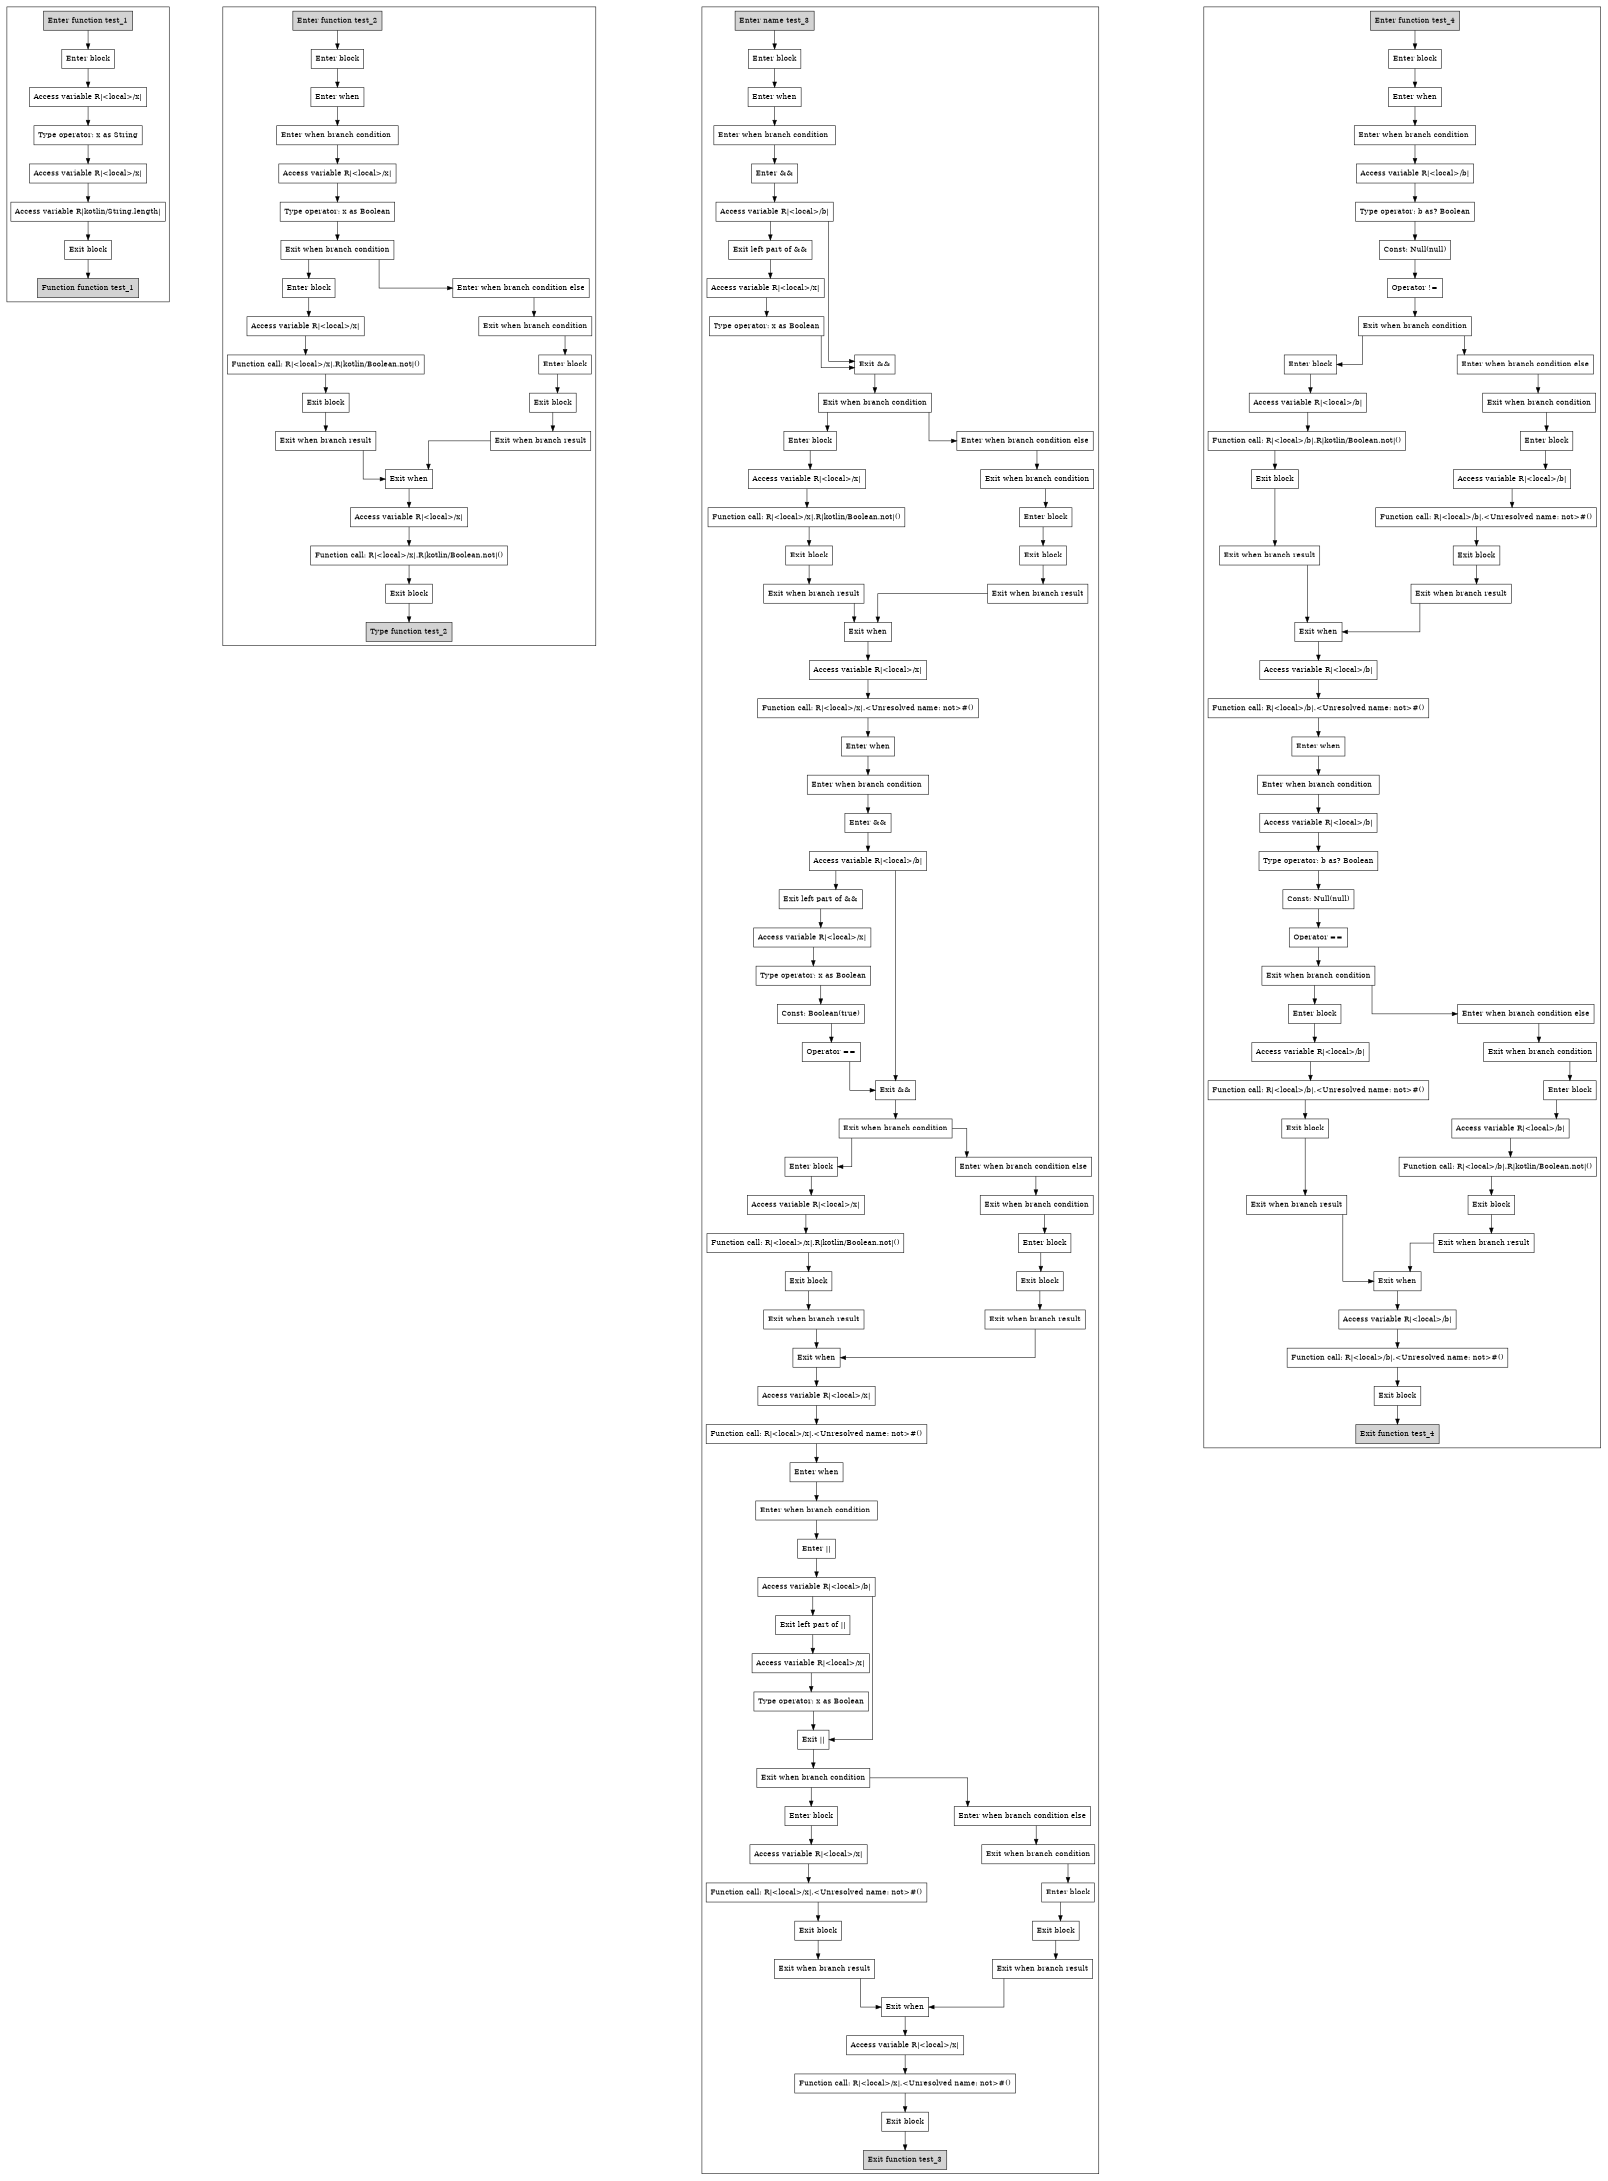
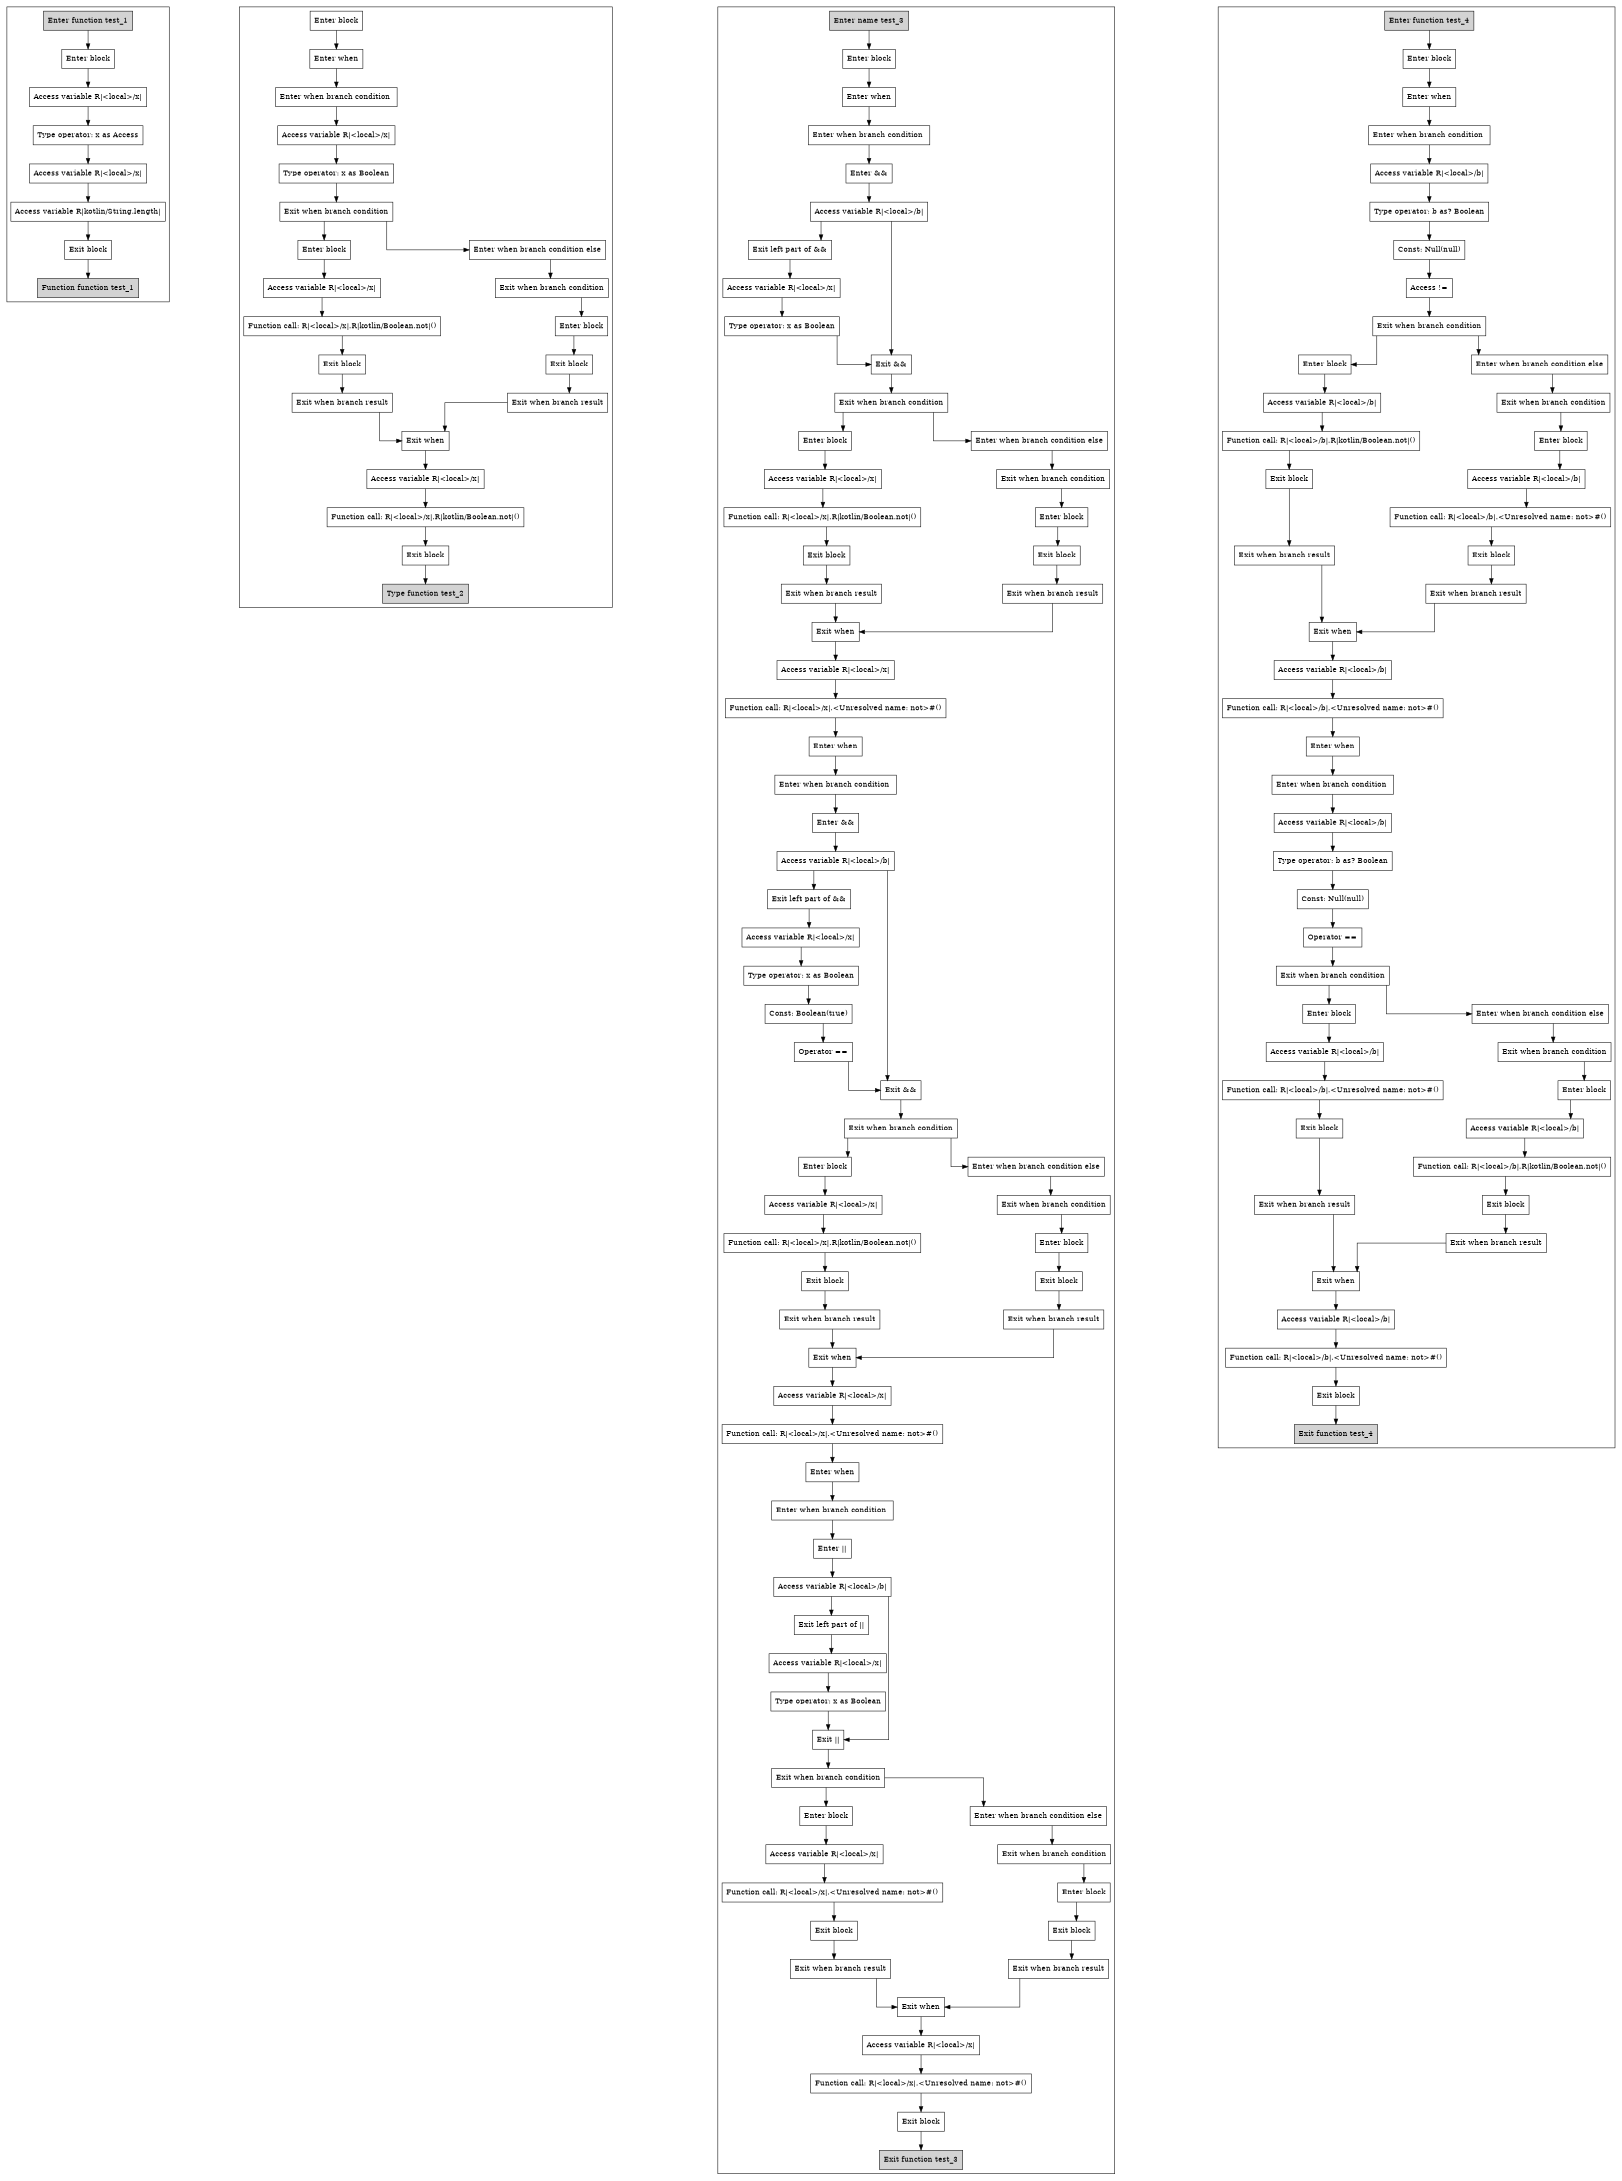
  digraph {
    nodesep=3
    splines=ortho
    node [shape=box]
    n1 [label="Enter function test_1" style=filled]
    n2 [label="Enter block"]
    n3 [label="Access variable R|<local>/x|"]
-   n4 [label="Type operator: x as String"]
+   n4 [label="Type operator: x as Access"]
    n5 [label="Access variable R|<local>/x|"]
    n6 [label="Access variable R|kotlin/String.length|"]
    n7 [label="Exit block"]
    n8 [label="Function function test_1" style=filled]
-   n9 [label="Enter function test_2" style=filled]
    n10 [label="Enter block"]
    n11 [label="Enter when"]
    n12 [label="Enter when branch condition "]
    n13 [label="Access variable R|<local>/x|"]
    n14 [label="Type operator: x as Boolean"]
    n15 [label="Exit when branch condition"]
    n16 [label="Enter block"]
    n17 [label="Enter when branch condition else"]
    n18 [label="Access variable R|<local>/x|"]
    n19 [label="Function call: R|<local>/x|.R|kotlin/Boolean.not|()"]
    n20 [label="Exit block"]
    n21 [label="Exit when branch result"]
    n22 [label="Exit when"]
    n23 [label="Exit when branch condition"]
    n24 [label="Enter block"]
    n25 [label="Exit block"]
    n26 [label="Exit when branch result"]
    n27 [label="Access variable R|<local>/x|"]
    n28 [label="Function call: R|<local>/x|.R|kotlin/Boolean.not|()"]
    n29 [label="Exit block"]
    n30 [label="Type function test_2" style=filled]
    n31 [label="Enter name test_3" style=filled]
    n32 [label="Enter block"]
    n33 [label="Enter when"]
    n34 [label="Enter when branch condition "]
    n35 [label="Enter &&"]
    n36 [label="Access variable R|<local>/b|"]
    n37 [label="Exit left part of &&"]
    n38 [label="Exit &&"]
    n39 [label="Access variable R|<local>/x|"]
    n40 [label="Type operator: x as Boolean"]
    n41 [label="Exit when branch condition"]
    n42 [label="Enter block"]
    n43 [label="Enter when branch condition else"]
    n44 [label="Access variable R|<local>/x|"]
    n45 [label="Function call: R|<local>/x|.R|kotlin/Boolean.not|()"]
    n46 [label="Exit block"]
    n47 [label="Exit when branch result"]
    n48 [label="Exit when"]
    n49 [label="Exit when branch condition"]
    n50 [label="Enter block"]
    n51 [label="Exit block"]
    n52 [label="Exit when branch result"]
    n53 [label="Access variable R|<local>/x|"]
    n54 [label="Function call: R|<local>/x|.<Unresolved name: not>#()"]
    n55 [label="Enter when"]
    n56 [label="Enter when branch condition "]
    n57 [label="Enter &&"]
    n58 [label="Access variable R|<local>/b|"]
    n59 [label="Exit left part of &&"]
    n60 [label="Exit &&"]
    n61 [label="Access variable R|<local>/x|"]
    n62 [label="Type operator: x as Boolean"]
    n63 [label="Const: Boolean(true)"]
    n64 [label="Operator =="]
    n65 [label="Exit when branch condition"]
    n66 [label="Enter block"]
    n67 [label="Enter when branch condition else"]
    n68 [label="Access variable R|<local>/x|"]
    n69 [label="Function call: R|<local>/x|.R|kotlin/Boolean.not|()"]
    n70 [label="Exit block"]
    n71 [label="Exit when branch result"]
    n72 [label="Exit when"]
    n73 [label="Exit when branch condition"]
    n74 [label="Enter block"]
    n75 [label="Exit block"]
    n76 [label="Exit when branch result"]
    n77 [label="Access variable R|<local>/x|"]
    n78 [label="Function call: R|<local>/x|.<Unresolved name: not>#()"]
    n79 [label="Enter when"]
    n80 [label="Enter when branch condition "]
    n81 [label="Enter ||"]
    n82 [label="Access variable R|<local>/b|"]
    n83 [label="Exit left part of ||"]
    n84 [label="Exit ||"]
    n85 [label="Access variable R|<local>/x|"]
    n86 [label="Type operator: x as Boolean"]
    n87 [label="Exit when branch condition"]
    n88 [label="Enter block"]
    n89 [label="Enter when branch condition else"]
    n90 [label="Access variable R|<local>/x|"]
    n91 [label="Function call: R|<local>/x|.<Unresolved name: not>#()"]
    n92 [label="Exit block"]
    n93 [label="Exit when branch result"]
    n94 [label="Exit when"]
    n95 [label="Exit when branch condition"]
    n96 [label="Enter block"]
    n97 [label="Exit block"]
    n98 [label="Exit when branch result"]
    n99 [label="Access variable R|<local>/x|"]
    n100 [label="Function call: R|<local>/x|.<Unresolved name: not>#()"]
    n101 [label="Exit block"]
    n102 [label="Exit function test_3" style=filled]
    n103 [label="Enter function test_4" style=filled]
    n104 [label="Enter block"]
    n105 [label="Enter when"]
    n106 [label="Enter when branch condition "]
    n107 [label="Access variable R|<local>/b|"]
    n108 [label="Type operator: b as? Boolean"]
    n109 [label="Const: Null(null)"]
-   n110 [label="Operator !="]
+   n110 [label="Access !="]
    n111 [label="Exit when branch condition"]
    n112 [label="Enter block"]
    n113 [label="Enter when branch condition else"]
    n114 [label="Access variable R|<local>/b|"]
    n115 [label="Function call: R|<local>/b|.R|kotlin/Boolean.not|()"]
    n116 [label="Exit block"]
    n117 [label="Exit when branch result"]
    n118 [label="Exit when"]
    n119 [label="Exit when branch condition"]
    n120 [label="Enter block"]
    n121 [label="Access variable R|<local>/b|"]
    n122 [label="Function call: R|<local>/b|.<Unresolved name: not>#()"]
    n123 [label="Exit block"]
    n124 [label="Exit when branch result"]
    n125 [label="Access variable R|<local>/b|"]
    n126 [label="Function call: R|<local>/b|.<Unresolved name: not>#()"]
    n127 [label="Enter when"]
    n128 [label="Enter when branch condition "]
    n129 [label="Access variable R|<local>/b|"]
    n130 [label="Type operator: b as? Boolean"]
    n131 [label="Const: Null(null)"]
    n132 [label="Operator =="]
    n133 [label="Exit when branch condition"]
    n134 [label="Enter block"]
    n135 [label="Enter when branch condition else"]
    n136 [label="Access variable R|<local>/b|"]
    n137 [label="Function call: R|<local>/b|.<Unresolved name: not>#()"]
    n138 [label="Exit block"]
    n139 [label="Exit when branch result"]
    n140 [label="Exit when"]
    n141 [label="Exit when branch condition"]
    n142 [label="Enter block"]
    n143 [label="Access variable R|<local>/b|"]
    n144 [label="Function call: R|<local>/b|.R|kotlin/Boolean.not|()"]
    n145 [label="Exit block"]
    n146 [label="Exit when branch result"]
    n147 [label="Access variable R|<local>/b|"]
    n148 [label="Function call: R|<local>/b|.<Unresolved name: not>#()"]
    n149 [label="Exit block"]
    n150 [label="Exit function test_4" style=filled]
    subgraph cluster_1 {
      n1
      n2
      n3
      n4
      n5
      n6
      n7
      n8
    }
    subgraph cluster_2 {
-     n9
      n10
      n11
      n12
      n13
      n14
      n15
      n16
      n17
      n18
      n19
      n20
      n21
      n22
      n23
      n24
      n25
      n26
      n27
      n28
      n29
      n30
    }
    subgraph cluster_3 {
      n31
      n32
      n33
      n34
      n35
      n36
      n37
      n38
      n39
      n40
      n41
      n42
      n43
      n44
      n45
      n46
      n47
      n48
      n49
      n50
      n51
      n52
      n53
      n54
      n55
      n56
      n57
      n58
      n59
      n60
      n61
      n62
      n63
      n64
      n65
      n66
      n67
      n68
      n69
      n70
      n71
      n72
      n73
      n74
      n75
      n76
      n77
      n78
      n79
      n80
      n81
      n82
      n83
      n84
      n85
      n86
      n87
      n88
      n89
      n90
      n91
      n92
      n93
      n94
      n95
      n96
      n97
      n98
      n99
      n100
      n101
      n102
    }
    subgraph cluster_4 {
      n103
      n104
      n105
      n106
      n107
      n108
      n109
      n110
      n111
      n112
      n113
      n114
      n115
      n116
      n117
      n118
      n119
      n120
      n121
      n122
      n123
      n124
      n125
      n126
      n127
      n128
      n129
      n130
      n131
      n132
      n133
      n134
      n135
      n136
      n137
      n138
      n139
      n140
      n141
      n142
      n143
      n144
      n145
      n146
      n147
      n148
      n149
      n150
    }
    n1 -> n2
    n2 -> n3
    n3 -> n4
    n4 -> n5
    n5 -> n6
    n6 -> n7
    n7 -> n8
-   n9 -> n10
    n10 -> n11
    n11 -> n12
    n12 -> n13
    n13 -> n14
    n14 -> n15
    n15 -> n16
    n15 -> n17
    n16 -> n18
    n17 -> n23
    n18 -> n19
    n19 -> n20
    n20 -> n21
    n21 -> n22
    n22 -> n27
    n23 -> n24
    n24 -> n25
    n25 -> n26
    n26 -> n22
    n27 -> n28
    n28 -> n29
    n29 -> n30
    n31 -> n32
    n32 -> n33
    n33 -> n34
    n34 -> n35
    n35 -> n36
    n36 -> n37
    n36 -> n38
    n37 -> n39
    n38 -> n41
    n39 -> n40
    n40 -> n38
    n41 -> n42
    n41 -> n43
    n42 -> n44
    n43 -> n49
    n44 -> n45
    n45 -> n46
    n46 -> n47
    n47 -> n48
    n48 -> n53
    n49 -> n50
    n50 -> n51
    n51 -> n52
    n52 -> n48
    n53 -> n54
    n54 -> n55
    n55 -> n56
    n56 -> n57
    n57 -> n58
    n58 -> n59
    n58 -> n60
    n59 -> n61
    n60 -> n65
    n61 -> n62
    n62 -> n63
    n63 -> n64
    n64 -> n60
    n65 -> n66
    n65 -> n67
    n66 -> n68
    n67 -> n73
    n68 -> n69
    n69 -> n70
    n70 -> n71
    n71 -> n72
    n72 -> n77
    n73 -> n74
    n74 -> n75
    n75 -> n76
    n76 -> n72
    n77 -> n78
    n78 -> n79
    n79 -> n80
    n80 -> n81
    n81 -> n82
    n82 -> n83
    n82 -> n84
    n83 -> n85
    n84 -> n87
    n85 -> n86
    n86 -> n84
    n87 -> n88
    n87 -> n89
    n88 -> n90
    n89 -> n95
    n90 -> n91
    n91 -> n92
    n92 -> n93
    n93 -> n94
    n94 -> n99
    n95 -> n96
    n96 -> n97
    n97 -> n98
    n98 -> n94
    n99 -> n100
    n100 -> n101
    n101 -> n102
    n103 -> n104
    n104 -> n105
    n105 -> n106
    n106 -> n107
    n107 -> n108
    n108 -> n109
    n109 -> n110
    n110 -> n111
    n111 -> n112
    n111 -> n113
    n112 -> n114
    n113 -> n119
    n114 -> n115
    n115 -> n116
    n116 -> n117
    n117 -> n118
    n118 -> n125
    n119 -> n120
    n120 -> n121
    n121 -> n122
    n122 -> n123
    n123 -> n124
    n124 -> n118
    n125 -> n126
    n126 -> n127
    n127 -> n128
    n128 -> n129
    n129 -> n130
    n130 -> n131
    n131 -> n132
    n132 -> n133
    n133 -> n134
    n133 -> n135
    n134 -> n136
    n135 -> n141
    n136 -> n137
    n137 -> n138
    n138 -> n139
    n139 -> n140
    n140 -> n147
    n141 -> n142
    n142 -> n143
    n143 -> n144
    n144 -> n145
    n145 -> n146
    n146 -> n140
    n147 -> n148
    n148 -> n149
    n149 -> n150
  }
